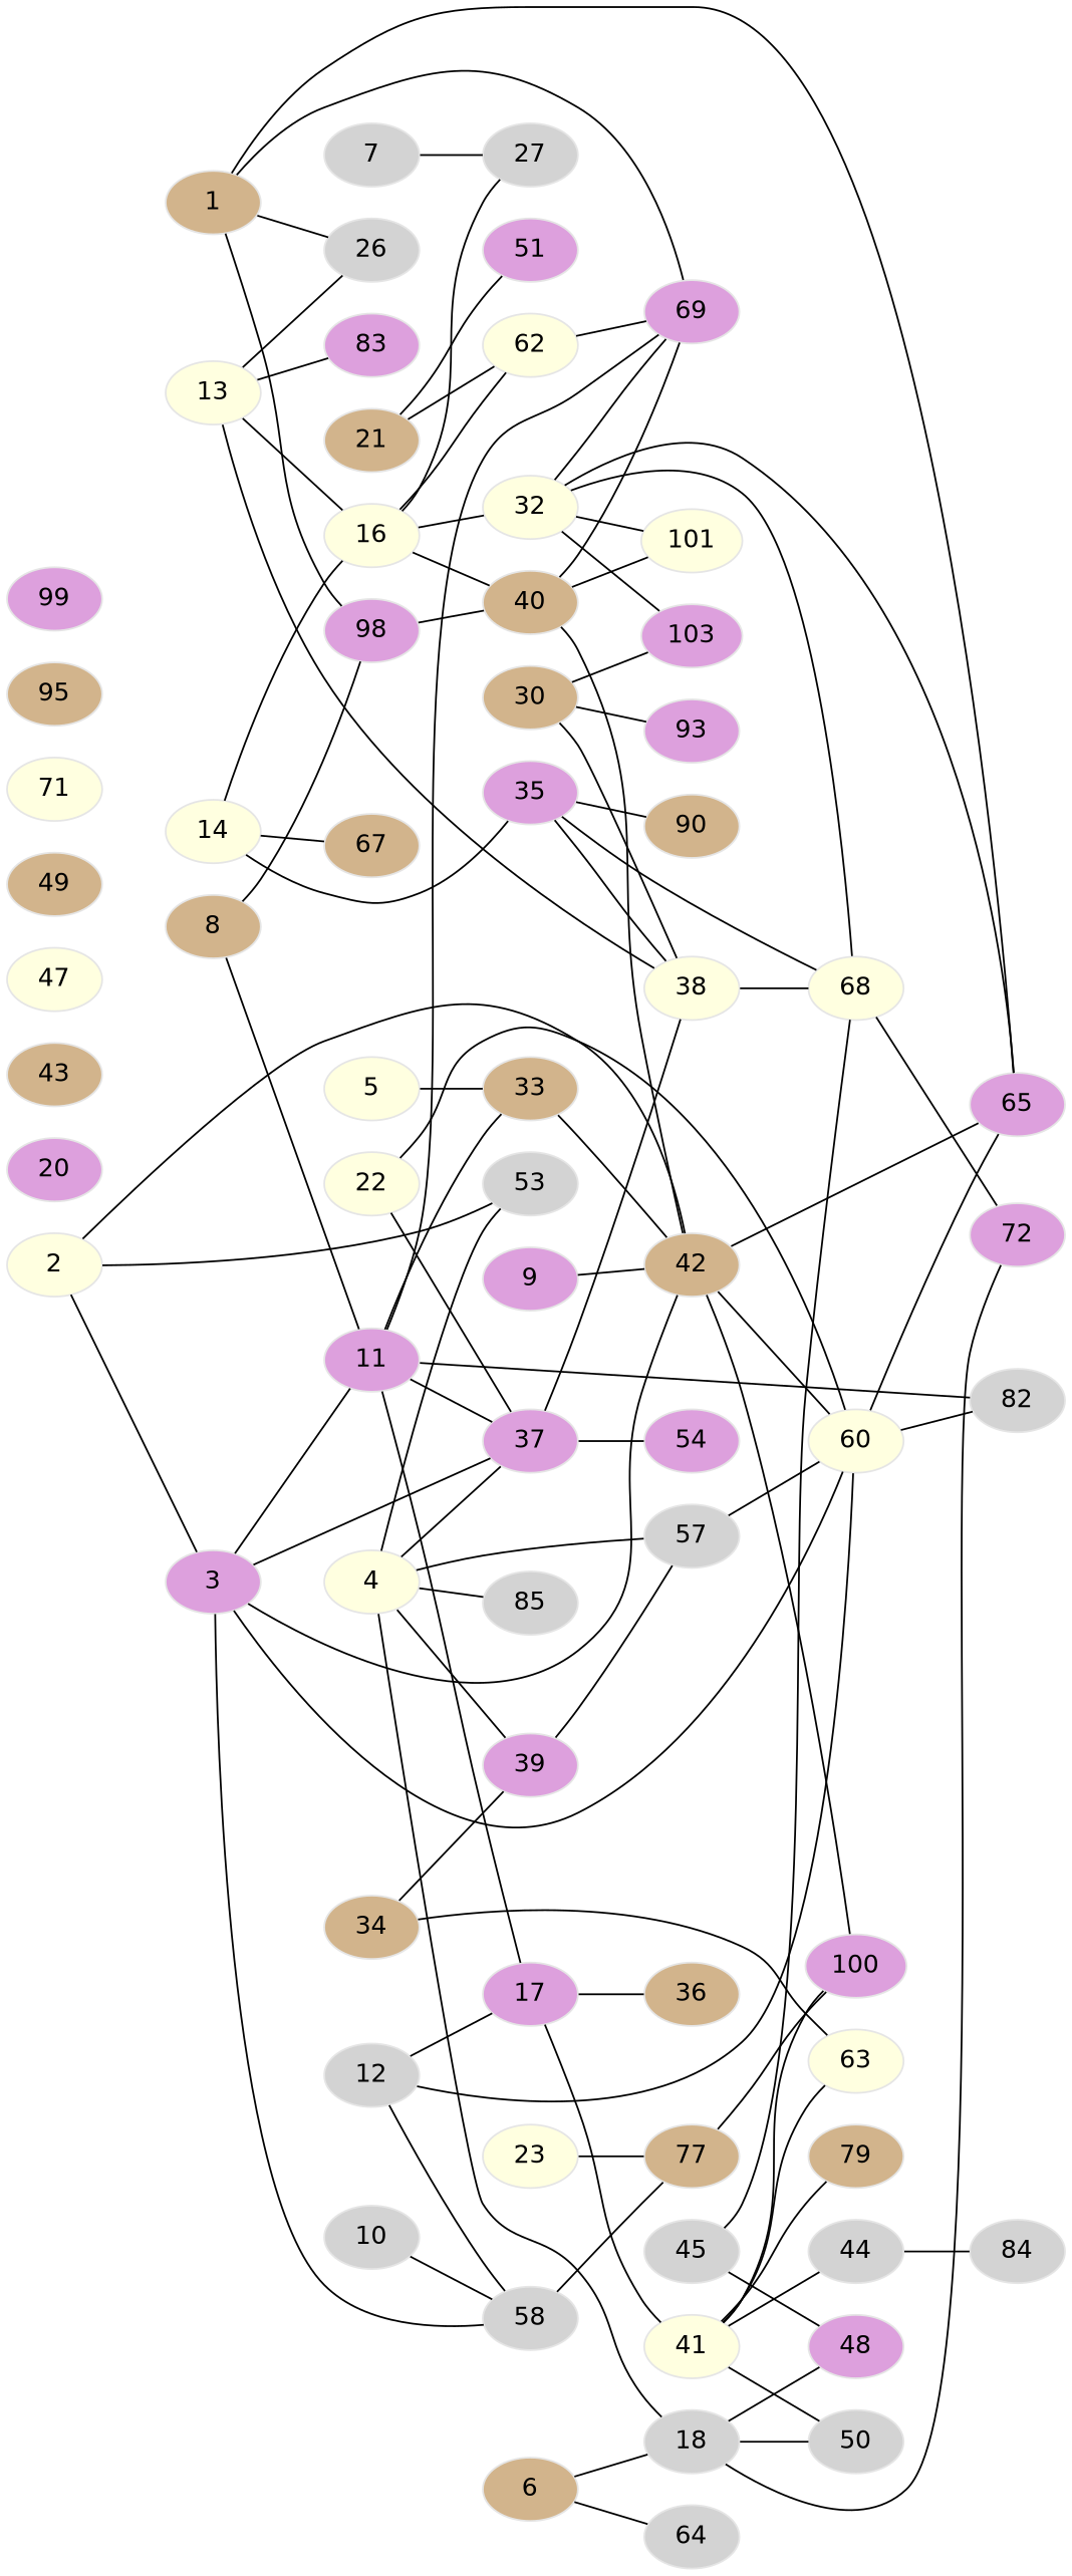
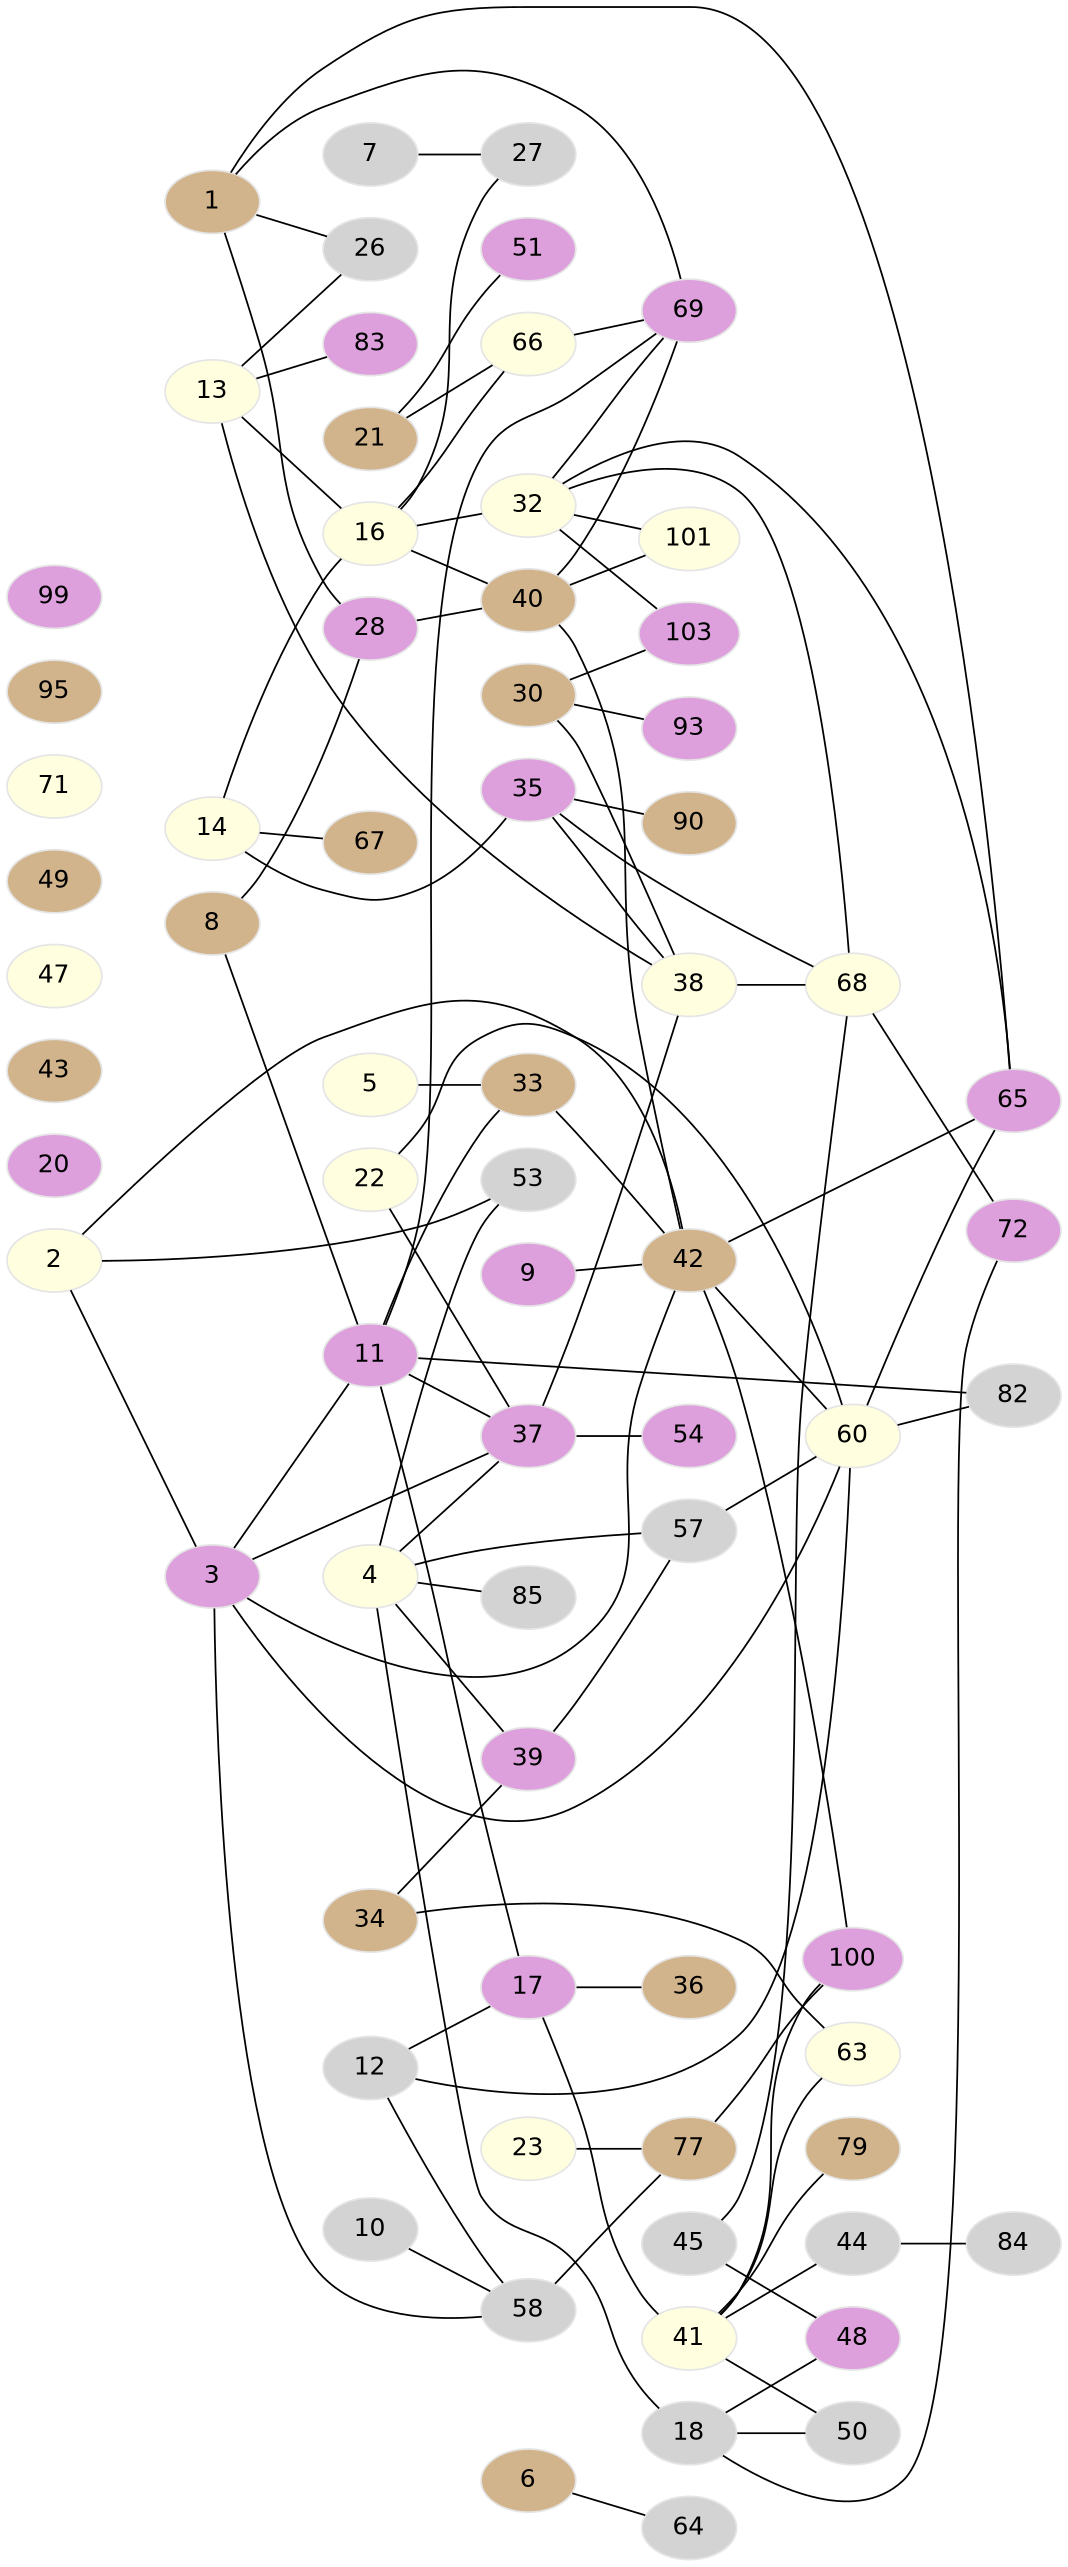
  graph {
    fontname="DejaVu Sans"
    rankdir=LR
    node [color=gray90 fillcolor=plum fontname="DejaVu Sans" style=filled]
    edge [fontname="DejaVu Sans"]
    1 [fillcolor=tan super="+96"]
    26 [fillcolor=lightgrey]
-   28 [super="+31" label=98]
+   28 [super="+31"]
    65 [super="+66"]
    69 [super="+74"]
    40 [fillcolor=tan super="+98"]
    2 [fillcolor=lightyellow super="+61"]
    3 [super="+88"]
    42 [fillcolor=tan super="+55"]
    53 [fillcolor=lightgrey]
    11 [super="+25"]
    37 [super="+45"]
    58 [fillcolor=lightgrey super="+91"]
    60 [fillcolor=lightyellow super="+97"]
    100
    33 [fillcolor=tan super="+104"]
    17 [super="+29"]
    82 [fillcolor=lightgrey]
    38 [fillcolor=lightyellow]
    54
    77 [fillcolor=tan super="+80"]
    4 [fillcolor=lightyellow super="+73"]
    18 [fillcolor=lightgrey super="+19"]
    39
    57 [fillcolor=lightgrey super="+70"]
    85 [fillcolor=lightgrey]
    48
    50 [fillcolor=lightgrey]
    72
    5 [fillcolor=lightyellow]
    6 [fillcolor=tan]
    64 [fillcolor=lightgrey]
    7 [fillcolor=lightgrey]
    27 [fillcolor=lightgrey]
    8 [fillcolor=tan super="+24"]
    9
    10 [fillcolor=lightgrey]
    36 [fillcolor=tan]
    41 [fillcolor=lightyellow super="+86"]
    12 [fillcolor=lightgrey super="+92"]
    13 [fillcolor=lightyellow super="+56"]
    16 [fillcolor=lightyellow super="+89"]
    83
    32 [fillcolor=lightyellow super="+94"]
-   62 [fillcolor=lightyellow]
+   62 [fillcolor=lightyellow label=66]
    68 [fillcolor=lightyellow super="+81"]
    14 [fillcolor=lightyellow super="+78"]
    35 [super="+46"]
    67 [fillcolor=tan]
    90 [fillcolor=tan]
    n51 [fillcolor=lightgrey label=45 super="+52"]
    103
    101 [fillcolor=lightyellow]
    63 [fillcolor=lightyellow]
    44 [fillcolor=lightgrey]
    79 [fillcolor=tan]
    20
    21 [fillcolor=tan super="+76"]
    51
    30 [fillcolor=tan super="+59"]
    93
    22 [fillcolor=lightyellow]
    23 [fillcolor=lightyellow]
    34 [fillcolor=tan super="+87"]
    84 [fillcolor=lightgrey]
    43 [fillcolor=tan]
    47 [fillcolor=lightyellow]
    49 [fillcolor=tan super="+75"]
    71 [fillcolor=lightyellow]
    95 [fillcolor=tan]
    99
    1 -- 26
    1 -- 28
    1 -- 65
    1 -- 69
    28 -- 40
    40 -- 69
    40 -- 42
    40 -- 101
    2 -- 3
    2 -- 42
    2 -- 53
    3 -- 42
    3 -- 11
    3 -- 37
    3 -- 58
    3 -- 60
    42 -- 65
    42 -- 60
    42 -- 100
    11 -- 69
    11 -- 37
    11 -- 33
    11 -- 17
    11 -- 82
    37 -- 38
    37 -- 54
    58 -- 77
    60 -- 65
    60 -- 82
    33 -- 42
    17 -- 36 [weight=2]
    17 -- 41
    38 -- 68
    77 -- 100
    4 -- 53
    4 -- 37
    4 -- 18
    4 -- 39
    4 -- 57
    4 -- 85
    18 -- 48
    18 -- 50
    18 -- 72
    39 -- 57
    57 -- 60
    5 -- 33
-   6 -- 18
    6 -- 64
    7 -- 27
    8 -- 28
    8 -- 11
    9 -- 42
    10 -- 58
    41 -- 100
    41 -- 50
    41 -- 63
    41 -- 44
    41 -- 79
    12 -- 58
    12 -- 60
    12 -- 17
    13 -- 26
    13 -- 38
    13 -- 16
    13 -- 83
    16 -- 40
    16 -- 27
    16 -- 32
    16 -- 62
    32 -- 65
    32 -- 69
    32 -- 68
    32 -- 103
    32 -- 101
    62 -- 69
    68 -- 72
    14 -- 16
    14 -- 35
    14 -- 67
    35 -- 38
    35 -- 68
    35 -- 90
    n51 -- 48
    n51 -- 68
    44 -- 84
    21 -- 62
    21 -- 51
    30 -- 38
    30 -- 103
    30 -- 93
    22 -- 37
    22 -- 60
    23 -- 77
    34 -- 39
    34 -- 63
  }
